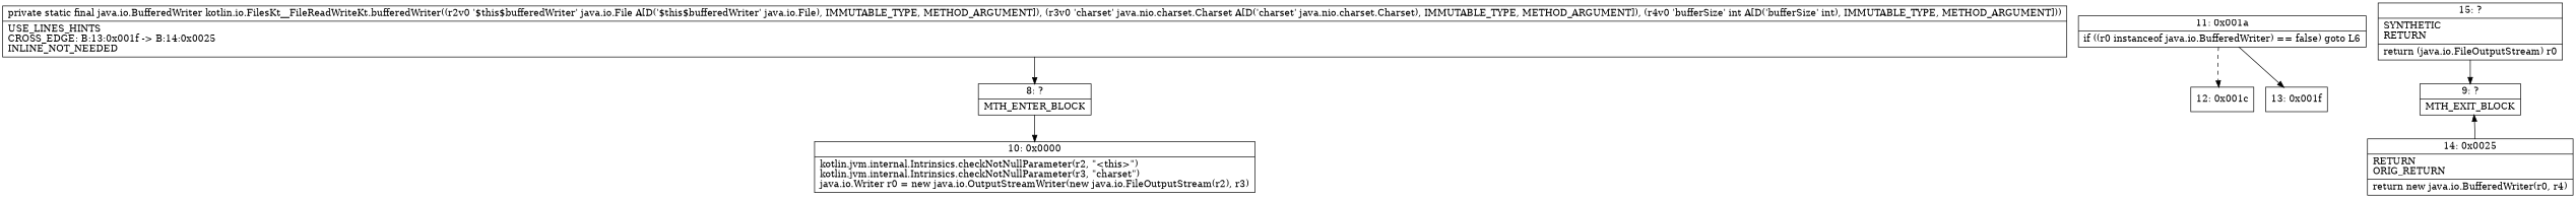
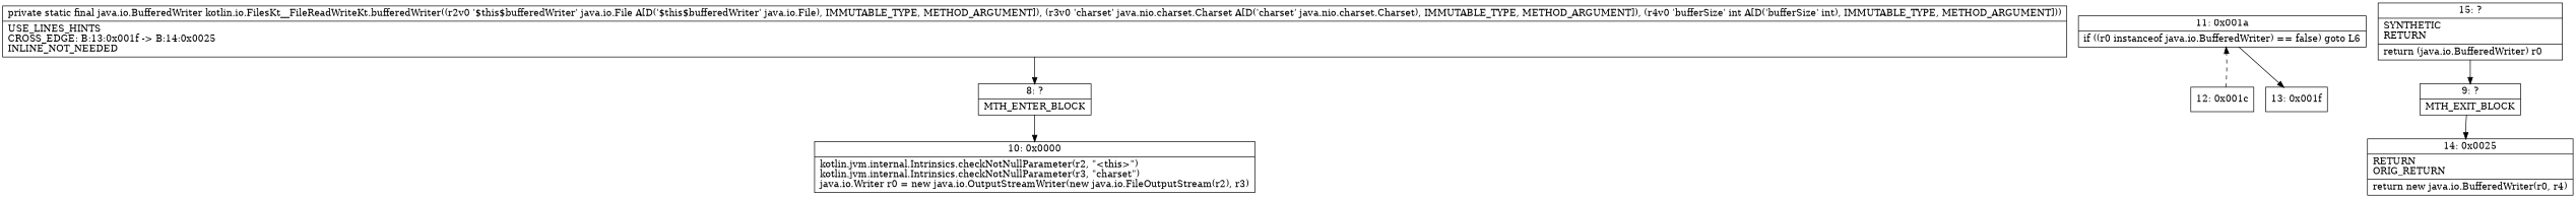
  digraph {
    node [shape=record]
    n1 [label="{8\:\ ?|MTH_ENTER_BLOCK\l}"]
    n2 [label="{10\:\ 0x0000|kotlin.jvm.internal.Intrinsics.checkNotNullParameter(r2, \"\<this\>\")\lkotlin.jvm.internal.Intrinsics.checkNotNullParameter(r3, \"charset\")\ljava.io.Writer r0 = new java.io.OutputStreamWriter(new java.io.FileOutputStream(r2), r3)\l}"]
    n3 [label="{11\:\ 0x001a|if ((r0 instanceof java.io.BufferedWriter) == false) goto L6\l}"]
    n4 [label="{12\:\ 0x001c}"]
    n5 [label="{13\:\ 0x001f}"]
-   n6 [label="{15\:\ ?|SYNTHETIC\lRETURN\l|return (java.io.FileOutputStream) r0\l}"]
+   n6 [label="{15\:\ ?|SYNTHETIC\lRETURN\l|return (java.io.BufferedWriter) r0\l}"]
    n7 [label="{9\:\ ?|MTH_EXIT_BLOCK\l}"]
    n8 [label="{14\:\ 0x0025|RETURN\lORIG_RETURN\l|return new java.io.BufferedWriter(r0, r4)\l}"]
    n9 [label="{private static final java.io.BufferedWriter kotlin.io.FilesKt__FileReadWriteKt.bufferedWriter((r2v0 '$this$bufferedWriter' java.io.File A[D('$this$bufferedWriter' java.io.File), IMMUTABLE_TYPE, METHOD_ARGUMENT]), (r3v0 'charset' java.nio.charset.Charset A[D('charset' java.nio.charset.Charset), IMMUTABLE_TYPE, METHOD_ARGUMENT]), (r4v0 'bufferSize' int A[D('bufferSize' int), IMMUTABLE_TYPE, METHOD_ARGUMENT]))  | USE_LINES_HINTS\lCROSS_EDGE: B:13:0x001f \-\> B:14:0x0025\lINLINE_NOT_NEEDED\l}"]
    n1 -> n2
-   n3 -> n4 [style=dashed]
+   n4 -> n3 [style=dashed]
    n3 -> n5
    n6 -> n7
-   n8 -> n7
+   n7 -> n8
    n9 -> n1
  }
